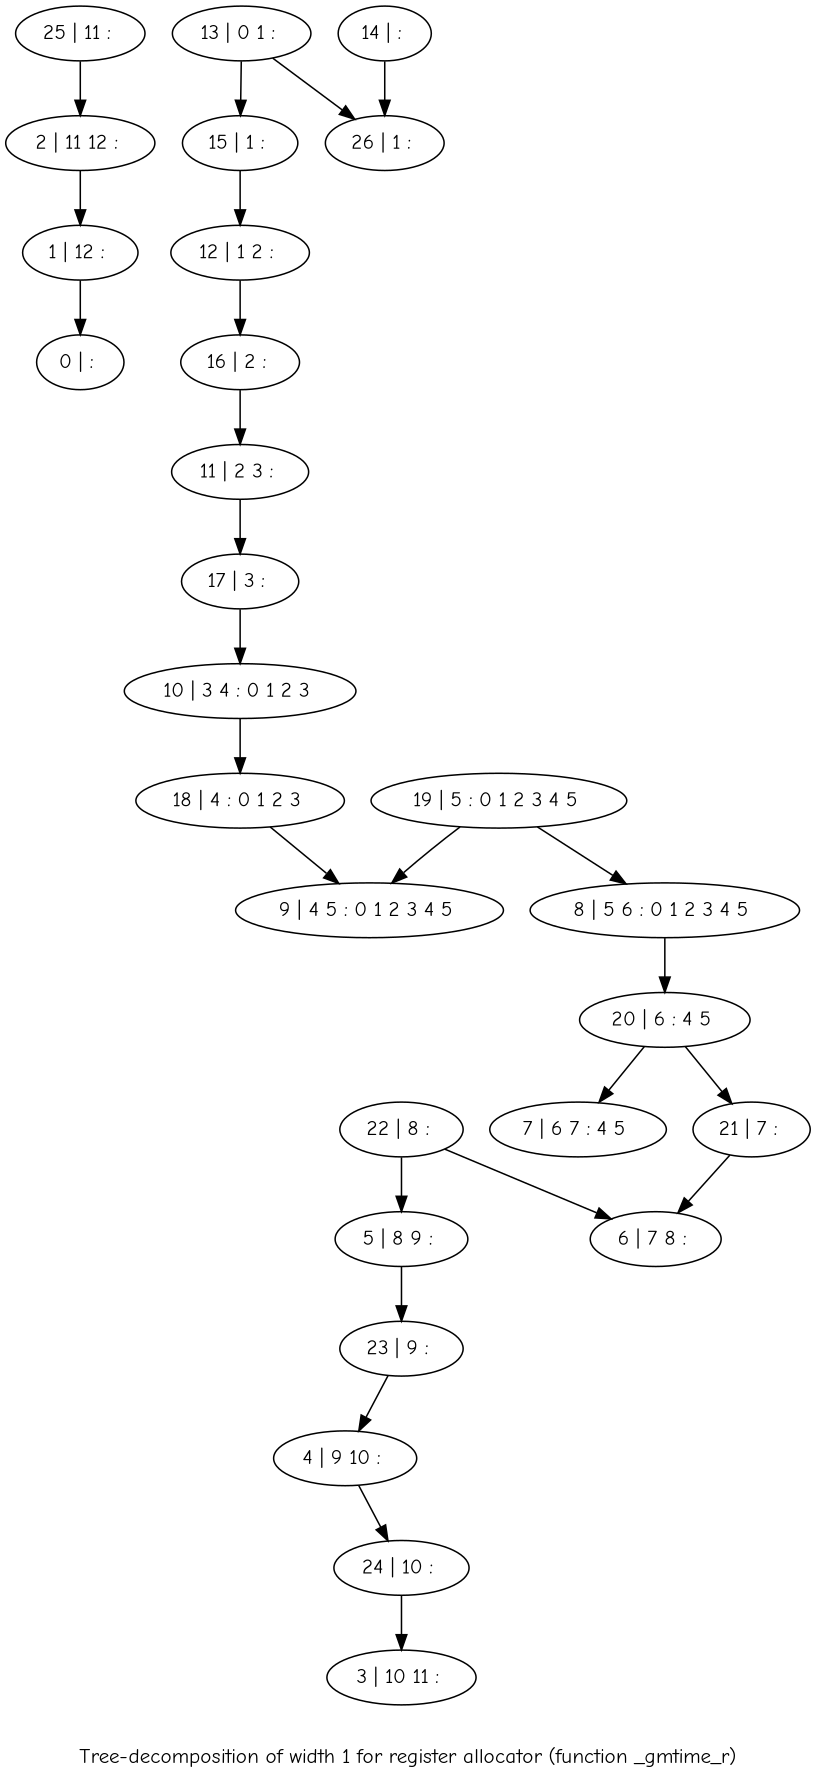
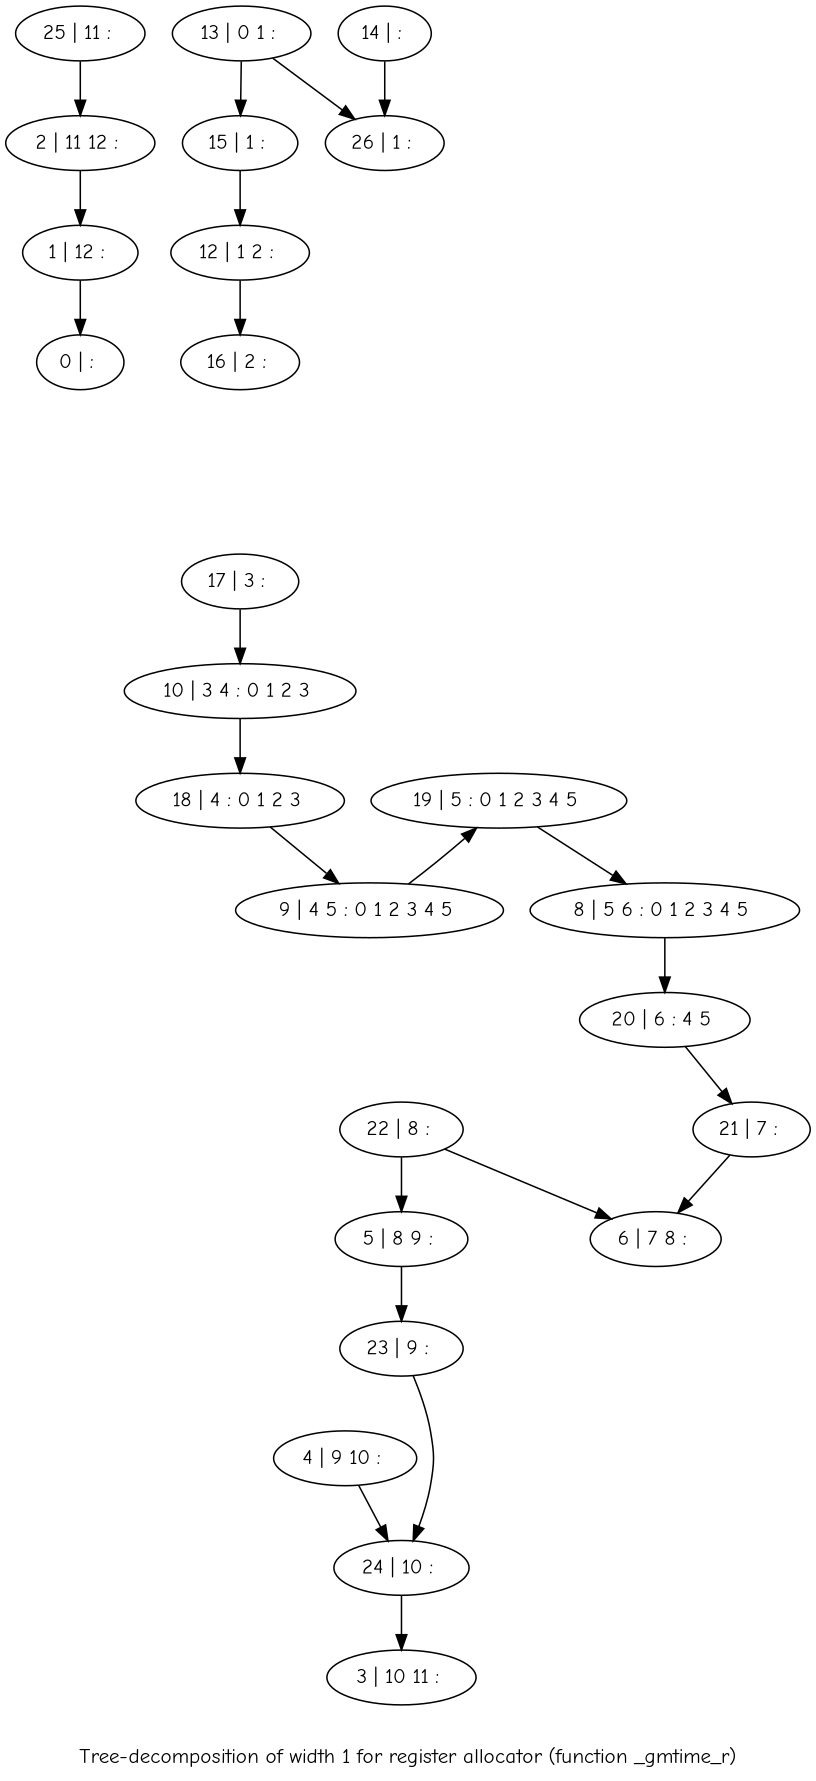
  digraph {
    fontname="Comic Neue"
    label="Tree-decomposition of width 1 for register allocator (function _gmtime_r)"
    node [fontname="Comic Neue"]
    edge [fontname="Comic Neue"]
    n1 [label="0 | : "]
    n2 [label="1 | 12 : "]
    n3 [label="2 | 11 12 : "]
    n4 [label="3 | 10 11 : "]
    n5 [label="25 | 11 : "]
    n6 [label="4 | 9 10 : "]
    n7 [label="24 | 10 : "]
    n8 [label="5 | 8 9 : "]
    n9 [label="23 | 9 : "]
    n10 [label="6 | 7 8 : "]
    n11 [label="22 | 8 : "]
-   n12 [label="7 | 6 7 : 4 5 "]
    n13 [label="21 | 7 : "]
    n14 [label="8 | 5 6 : 0 1 2 3 4 5 "]
    n15 [label="20 | 6 : 4 5 "]
    n16 [label="9 | 4 5 : 0 1 2 3 4 5 "]
    n17 [label="19 | 5 : 0 1 2 3 4 5 "]
    n18 [label="10 | 3 4 : 0 1 2 3 "]
    n19 [label="18 | 4 : 0 1 2 3 "]
-   n20 [label="11 | 2 3 : "]
    n21 [label="17 | 3 : "]
    n22 [label="12 | 1 2 : "]
    n23 [label="16 | 2 : "]
    n24 [label="13 | 0 1 : "]
    n25 [label="15 | 1 : "]
    n26 [label="26 | 1 : "]
    n27 [label="14 | : "]
    n2 -> n1
    n3 -> n2
    n5 -> n3
    n6 -> n7
    n7 -> n4
    n8 -> n9
-   n9 -> n6
+   n9 -> n7
    n11 -> n8
    n11 -> n10
    n13 -> n10
    n14 -> n15
-   n15 -> n12
    n15 -> n13
-   n17 -> n16
+   n16 -> n17
    n17 -> n14
    n18 -> n19
    n19 -> n16
-   n20 -> n21
    n21 -> n18
    n22 -> n23
-   n23 -> n20
    n24 -> n25
    n24 -> n26
    n25 -> n22
    n27 -> n26
  }
